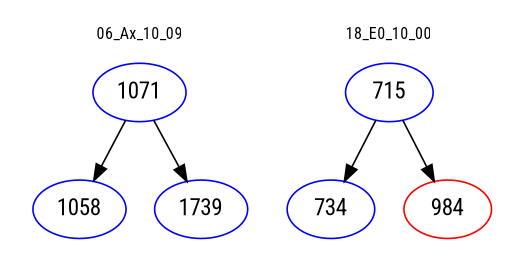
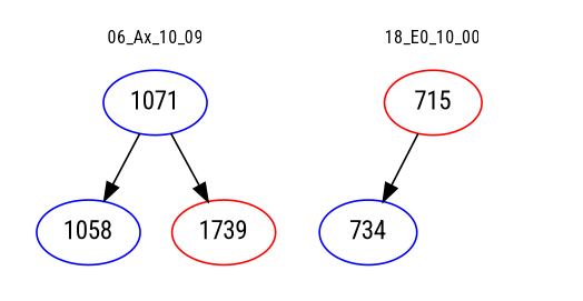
  digraph {
    fontname="Roboto Condensed"
    node [color=blue fontname="Roboto Condensed"]
    edge [color=black fontname="Roboto Condensed"]
    n1 [label=1071]
    n2 [label=1058]
-   n3 [label=1739]
-   n4 [label=715]
+   n3 [color=red label=1739]
+   n4 [color=red label=715]
    n5 [label=734]
-   n6 [color=red label=984]
    subgraph cluster_1 {
      color=white
      fontsize=10
      label="06_Ax_10_09"
      n1
      n2
      n3
    }
    subgraph cluster_2 {
      color=white
      fontsize=10
      label="18_E0_10_00"
      n4
      n5
-     n6
    }
    n1 -> n2
    n1 -> n3
    n4 -> n5
-   n4 -> n6
  }
